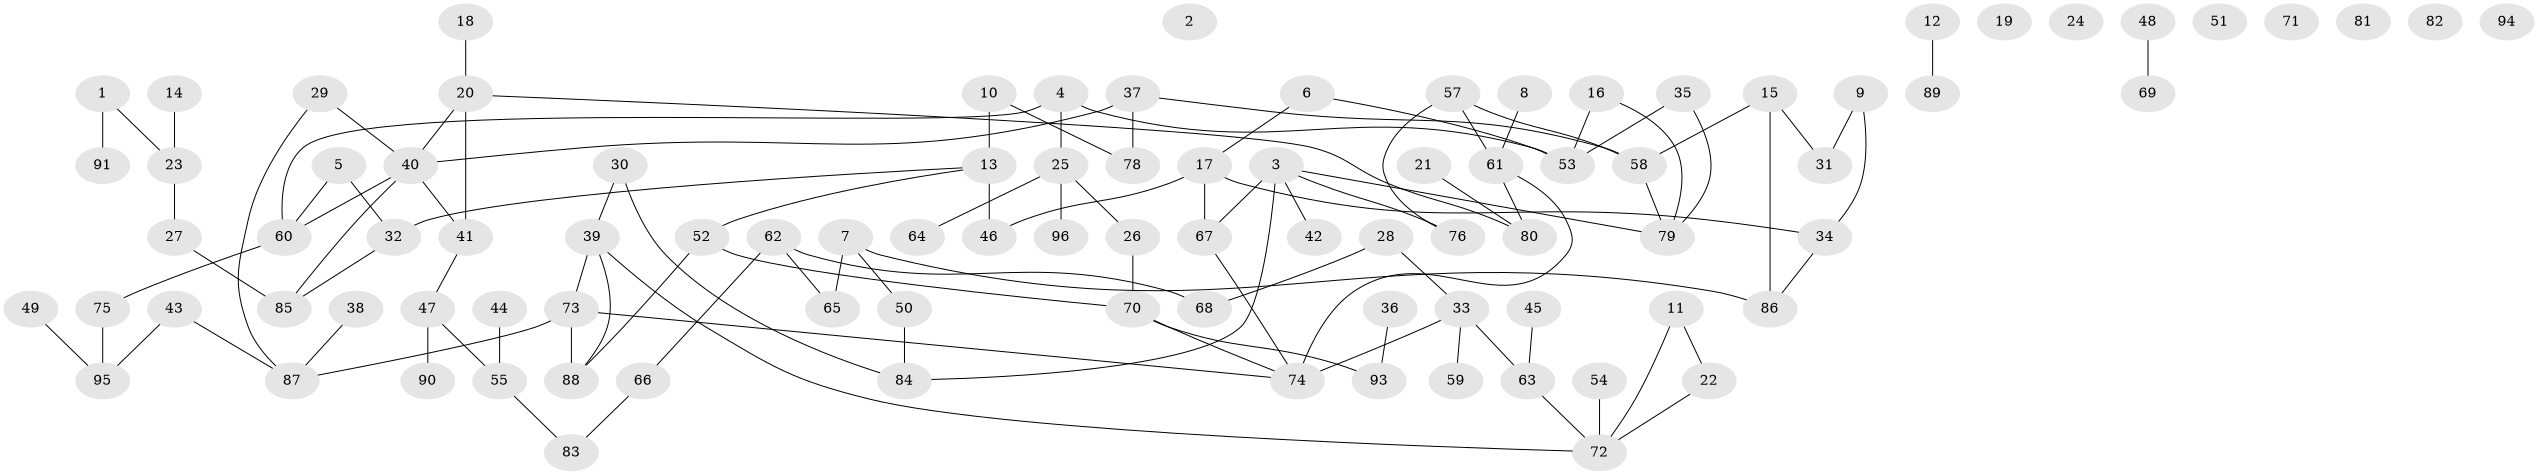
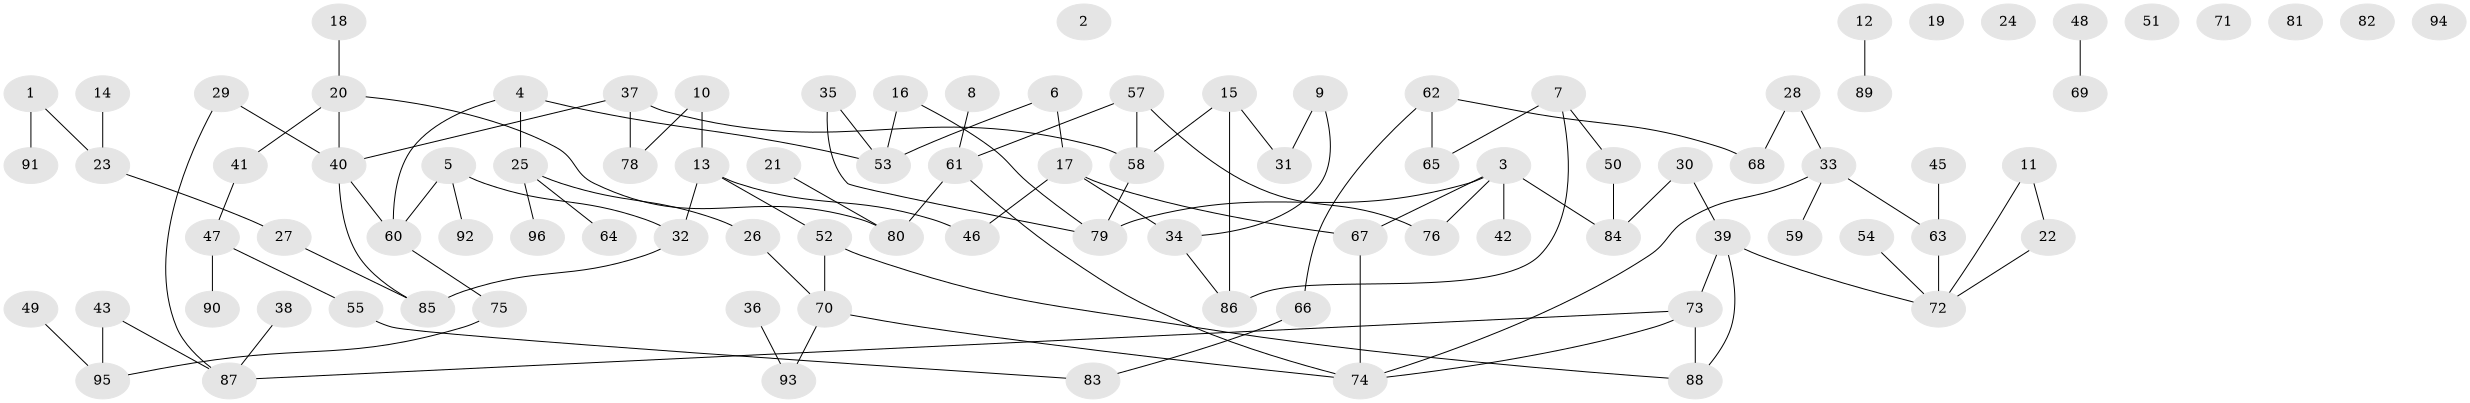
  graph {
    node [color=gray90 style=filled]
    1
    23
    91
    27
    2
    3
    42
    67
    76
    79
    84
    74
    4
    25
    53
    60
    26
    n18 [label=96]
    64
    75
    5
    32
+   92
    85
    6
    17
    34
    46
    7
    50
    65
    86
    8
    61
    80
    9
    31
    10
    13
    78
    52
    11
    72
    22
    66
    83
    12
    89
    70
    88
    14
    15
    58
    16
    18
    20
    40
    41
    19
    47
    21
    24
    93
    28
    33
    68
    59
    63
    29
    87
    30
    39
    73
    35
    36
    37
    38
    55
    90
    43
    95
-   44
    45
    48
    69
    49
    51
    54
    57
    62
    71
    81
    82
    94
    1 -- 23
    1 -- 91
    23 -- 27
    27 -- 85
    3 -- 42
    3 -- 67
    3 -- 76
    3 -- 79
    3 -- 84
    67 -- 74
    4 -- 25
    4 -- 53
    4 -- 60
    25 -- 26
    25 -- n18
    25 -- 64
    60 -- 75
    26 -- 70
    75 -- 95
    5 -- 60
    5 -- 32
+   5 -- 92
    32 -- 85
    6 -- 53
    6 -- 17
    17 -- 67
    17 -- 34
    17 -- 46
    34 -- 86
    7 -- 50
    7 -- 65
    7 -- 86
    50 -- 84
    8 -- 61
    61 -- 74
    61 -- 80
    9 -- 34
    9 -- 31
    10 -- 13
    10 -- 78
    13 -- 32
    13 -- 46
    13 -- 52
    52 -- 70
    52 -- 88
    11 -- 72
    11 -- 22
    22 -- 72
    66 -- 83
    12 -- 89
    70 -- 74
    70 -- 93
    14 -- 23
    15 -- 86
    15 -- 31
    15 -- 58
    58 -- 79
    16 -- 79
    16 -- 53
    18 -- 20
    20 -- 80
    20 -- 40
    20 -- 41
    40 -- 60
    40 -- 85
-   40 -- 41
    41 -- 47
    47 -- 55
    47 -- 90
    21 -- 80
    28 -- 33
    28 -- 68
    33 -- 74
    33 -- 59
    33 -- 63
    63 -- 72
    29 -- 40
    29 -- 87
    30 -- 84
    30 -- 39
    39 -- 72
    39 -- 88
    39 -- 73
    73 -- 74
    73 -- 88
    73 -- 87
    35 -- 79
    35 -- 53
    36 -- 93
    37 -- 78
    37 -- 58
    37 -- 40
    38 -- 87
    55 -- 83
    43 -- 87
    43 -- 95
-   44 -- 55
    45 -- 63
    48 -- 69
    49 -- 95
    54 -- 72
    57 -- 76
    57 -- 61
    57 -- 58
    62 -- 65
    62 -- 66
    62 -- 68
  }
